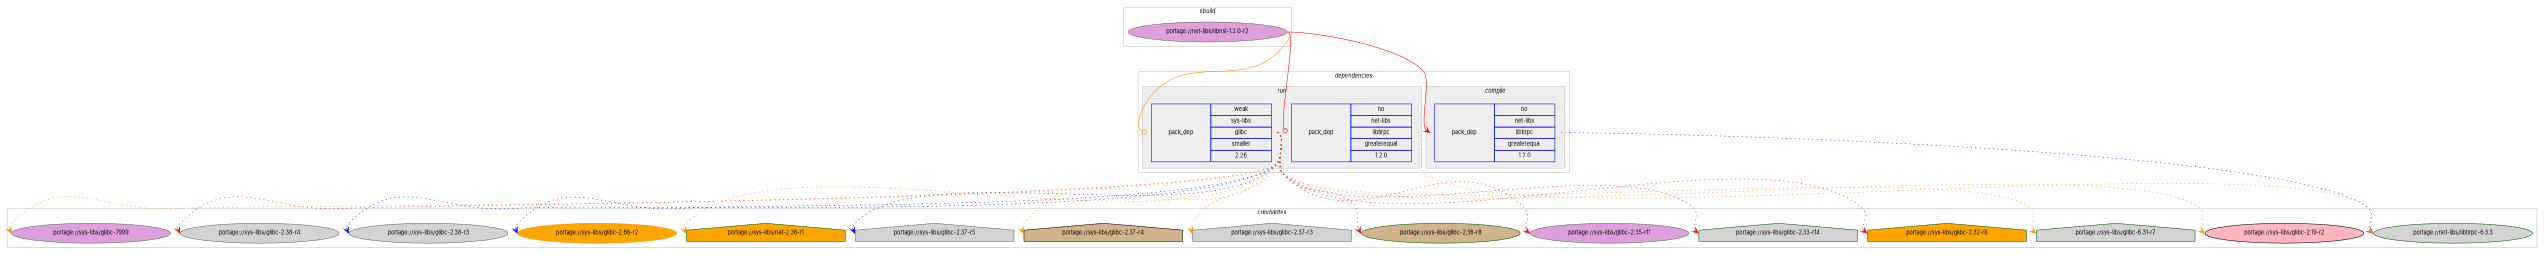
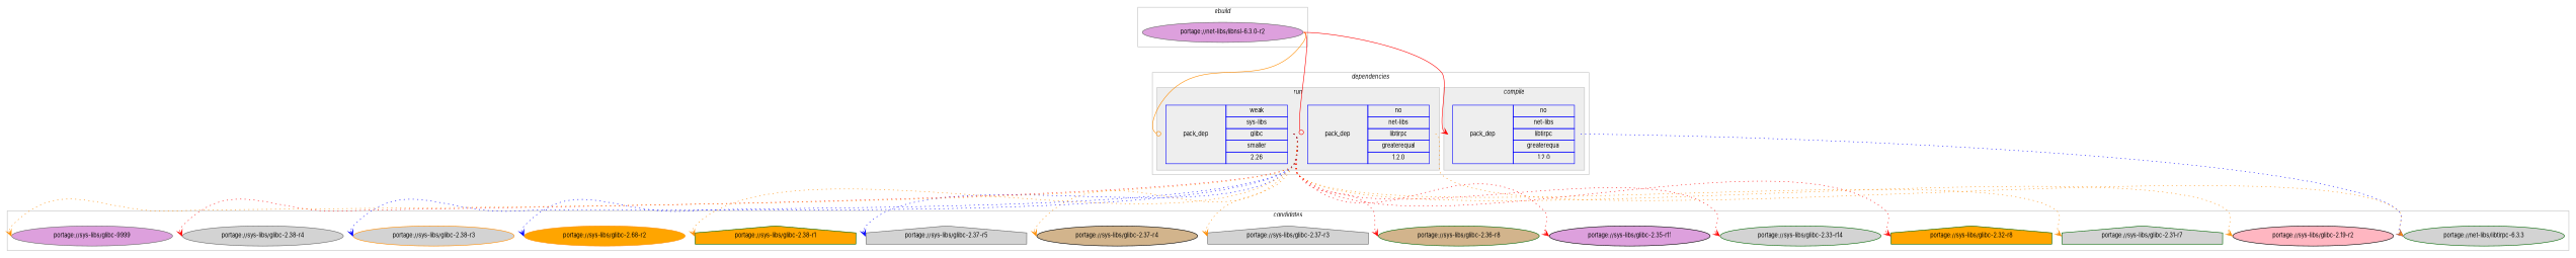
  digraph {
    compound=true
    concentrate=true
    fontname=Inter
    fontsize=10
    newrank=true
    rankdir=TB
    ranksep=1.5
    node [color=darkgreen fillcolor=lightgrey fontname=Inter fontsize=10 shape=ellipse style=filled]
    edge [arrowhead=vee color=darkorange fontname=Inter headport=w style=dotted tailport=e weight=100]
-   n1 [color=gray40 fillcolor=plum label="portage://net-libs/libnsl-1.3.0-r2" width=4]
+   n1 [color=gray40 fillcolor=plum label="portage://net-libs/libnsl-6.3.0-r2" width=4]
    n2 [color=blue label=<<TABLE BORDER="0" CELLBORDER="1" CELLSPACING="0" CELLPADDING="4" WIDTH="220"><TR><TD ROWSPAN="6" CELLPADDING="30">pack_dep</TD></TR><TR><TD WIDTH="110">no</TD></TR><TR><TD>net-libs</TD></TR><TR><TD>libtirpc</TD></TR><TR><TD>greaterequal</TD></TR><TR><TD>1.2.0</TD></TR></TABLE>> shape=none fillcolor="" style=""]
    n3 [color=blue label=<<TABLE BORDER="0" CELLBORDER="1" CELLSPACING="0" CELLPADDING="4" WIDTH="220"><TR><TD ROWSPAN="6" CELLPADDING="30">pack_dep</TD></TR><TR><TD WIDTH="110">no</TD></TR><TR><TD>net-libs</TD></TR><TR><TD>libtirpc</TD></TR><TR><TD>greaterequal</TD></TR><TR><TD>1.2.0</TD></TR></TABLE>> shape=none fillcolor="" style=""]
    n4 [color=blue label=<<TABLE BORDER="0" CELLBORDER="1" CELLSPACING="0" CELLPADDING="4" WIDTH="220"><TR><TD ROWSPAN="6" CELLPADDING="30">pack_dep</TD></TR><TR><TD WIDTH="110">weak</TD></TR><TR><TD>sys-libs</TD></TR><TR><TD>glibc</TD></TR><TR><TD>smaller</TD></TR><TR><TD>2.26</TD></TR></TABLE>> shape=none fillcolor="" style=""]
    n5 [label="portage://net-libs/libtirpc-6.3.3" width=4]
    n6 [color=black fillcolor=lightpink label="portage://sys-libs/glibc-2.19-r2" width=4]
-   n7 [label="portage://sys-libs/glibc-6.31-r7" shape=house width=4]
+   n7 [label="portage://sys-libs/glibc-2.31-r7" shape=house width=4]
    n8 [fillcolor=orange label="portage://sys-libs/glibc-2.32-r8" shape=house width=4]
-   n9 [label="portage://sys-libs/glibc-2.33-r14" shape=house width=4]
-   n10 [color=gray40 fillcolor=plum label="portage://sys-libs/glibc-2.35-r11" width=4]
+   n9 [label="portage://sys-libs/glibc-2.33-r14" width=4]
+   n10 [color=black fillcolor=plum label="portage://sys-libs/glibc-2.35-r11" width=4]
    n11 [fillcolor=tan label="portage://sys-libs/glibc-2.36-r8" width=4]
    n12 [color=gray40 label="portage://sys-libs/glibc-2.37-r3" shape=house width=4]
-   n13 [color=black fillcolor=tan label="portage://sys-libs/glibc-2.37-r4" shape=house width=4]
+   n13 [color=black fillcolor=tan label="portage://sys-libs/glibc-2.37-r4" width=4]
    n14 [color=gray40 label="portage://sys-libs/glibc-2.37-r5" shape=house width=4]
-   n15 [fillcolor=orange label="portage://sys-libs/net-2.38-r1" shape=house width=4]
+   n15 [fillcolor=orange label="portage://sys-libs/glibc-2.38-r1" shape=house width=4]
    n16 [color=darkorange fillcolor=orange label="portage://sys-libs/glibc-2.68-r2" width=4]
-   n17 [color=gray40 label="portage://sys-libs/glibc-2.38-r3" width=4]
+   n17 [color=darkorange label="portage://sys-libs/glibc-2.38-r3" width=4]
    n18 [color=gray40 label="portage://sys-libs/glibc-2.38-r4" width=4]
-   n19 [color=gray40 fillcolor=plum label="portage://sys-libs/glibc-7999" width=4]
+   n19 [color=gray40 fillcolor=plum label="portage://sys-libs/glibc-9999" width=4]
    subgraph cluster_1 {
      color=gray
      label=<<i>dependencies</i>>
      subgraph cluster_2 {
        color=gray
        fillcolor="#eeeeee"
        label=<<i>compile</i>>
        style=filled
        subgraph sub_3 {
          color=gray
          fillcolor="#eeeeee"
          label=<<i>compile</i>>
          style=filled
          n2
        }
      }
      subgraph cluster_4 {
        color=gray
        fillcolor="#eeeeee"
        label=<<i>compile and run</i>>
        style=filled
      }
      subgraph cluster_5 {
        color=gray
        fillcolor="#eeeeee"
        label=<<i>run</i>>
        style=filled
        subgraph sub_6 {
          color=gray
          fillcolor="#eeeeee"
          label=<<i>run</i>>
          style=filled
          n3
        }
        subgraph sub_7 {
          color=gray
          fillcolor="#eeeeee"
          label=<<i>run</i>>
          style=filled
          n4
        }
      }
    }
    subgraph cluster_8 {
      color=gray
      label=<<i>ebuild</i>>
      rank=same
      n1
    }
    subgraph cluster_9 {
      color=gray
      label=<<i>candidates</i>>
      rank=same
      subgraph sub_10 {
        color=black
        label=<<i>candidates</i>>
        nodesep=1
        rank=same
        n5
      }
      subgraph sub_11 {
        color=black
        label=<<i>candidates</i>>
        nodesep=1
        rank=same
        n5
      }
      subgraph sub_12 {
        color=black
        label=<<i>candidates</i>>
        nodesep=1
        rank=same
        n6
        n7
        n8
        n9
        n10
        n11
        n12
        n13
        n14
        n15
        n16
        n17
        n18
        n19
      }
    }
    n1 -> n2 [color=red style=solid weight=20]
    n1 -> n3 [arrowhead=odot color=red style=solid weight=20]
    n1 -> n4 [arrowhead=odot style=solid weight=20]
    n2 -> n5 [color=blue]
    n3 -> n5
    n4 -> n6
    n4 -> n7
    n4 -> n8 [color=red]
    n4 -> n9 [color=red]
    n4 -> n10 [color=red]
    n4 -> n11 [color=red]
    n4 -> n12
    n4 -> n13
    n4 -> n14 [color=blue]
    n4 -> n15
    n4 -> n16 [color=blue]
    n4 -> n17 [color=blue]
    n4 -> n18 [color=red]
    n4 -> n19
  }
